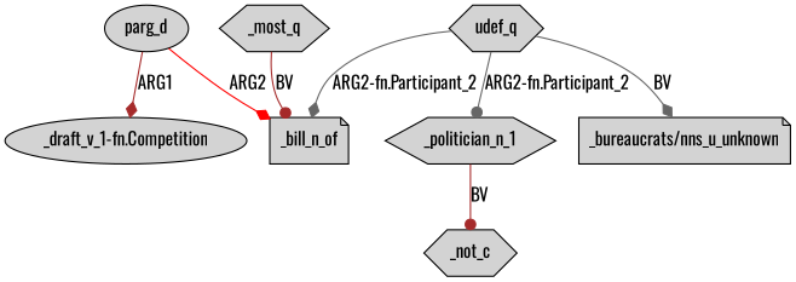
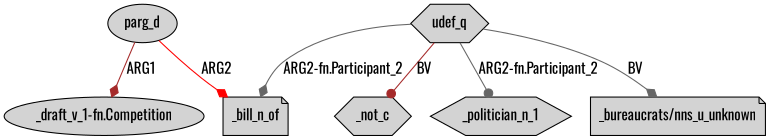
  digraph {
    fontname=Oswald
    node [fontname=Oswald shape=hexagon style=filled]
    edge [arrowhead=diamond color=brown fontname=Oswald]
    "_draft_v_1-fn.Competition" [shape=ellipse]
    _bill_n_of [shape=note]
    parg_d [shape=ellipse]
    udef_q
    _not_c
    _politician_n_1
    "_bureaucrats/nns_u_unknown" [shape=note]
-   _most_q
    parg_d -> "_draft_v_1-fn.Competition" [label=ARG1]
    parg_d -> _bill_n_of [color=red label=ARG2]
    udef_q -> _bill_n_of [color=gray40 label="ARG2-fn.Participant_2"]
-   _politician_n_1 -> _not_c [arrowhead=dot label=BV]
+   udef_q -> _not_c [arrowhead=dot label=BV]
    udef_q -> _politician_n_1 [arrowhead=dot color=gray40 label="ARG2-fn.Participant_2"]
    udef_q -> "_bureaucrats/nns_u_unknown" [color=gray40 label=BV]
-   _most_q -> _bill_n_of [arrowhead=dot label=BV]
  }
